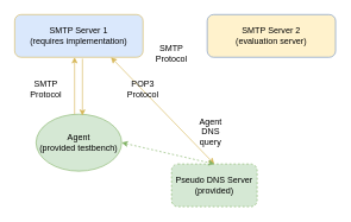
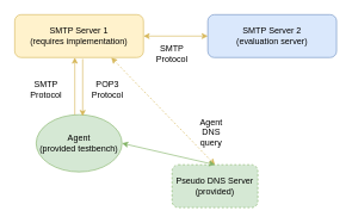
  <mxCell id="0" />
  <mxCell id="1" parent="0" />
- <mxCell id="3" style="rounded=0;orthogonalLoop=1;jettySize=auto;html=1;exitX=0.75;exitY=1;exitDx=0;exitDy=0;entryX=0.5;entryY=0;entryDx=0;entryDy=0;startArrow=classic;startFill=1;fillColor=#fff2cc;strokeColor=#d6b656;" parent="1" source="4" target="12" edge="1"><mxGeometry relative="1" as="geometry" /></mxCell>
- <mxCell id="4" value="SMTP Server 1&lt;br&gt;(requires implementation)" style="rounded=1;whiteSpace=wrap;html=1;fillColor=#dae8fc;strokeColor=#d6b656;" parent="1" vertex="1"><mxGeometry x="20" y="20" width="180" height="60" as="geometry" /></mxCell>
- <mxCell id="5" value="SMTP Server 2&lt;br&gt;(evaluation server)" style="rounded=1;whiteSpace=wrap;html=1;fillColor=#fff2cc;strokeColor=#6c8ebf;" parent="1" vertex="1"><mxGeometry x="290" y="20" width="180" height="60" as="geometry" /></mxCell>
+ <mxCell id="2" style="edgeStyle=orthogonalEdgeStyle;rounded=0;orthogonalLoop=1;jettySize=auto;html=1;exitX=1;exitY=0.5;exitDx=0;exitDy=0;entryX=0;entryY=0.5;entryDx=0;entryDy=0;startArrow=classic;startFill=1;fillColor=#fff2cc;strokeColor=#d6b656;" parent="1" source="4" target="5" edge="1"><mxGeometry relative="1" as="geometry" /></mxCell>
+ <mxCell id="3" style="rounded=0;orthogonalLoop=1;jettySize=auto;html=1;exitX=0.75;exitY=1;exitDx=0;exitDy=0;entryX=0.5;entryY=0;entryDx=0;entryDy=0;startArrow=classic;startFill=1;fillColor=#fff2cc;strokeColor=#d6b656;dashed=1;" parent="1" source="4" target="12" edge="1"><mxGeometry relative="1" as="geometry" /></mxCell>
+ <mxCell id="4" value="SMTP Server 1&lt;br&gt;(requires implementation)" style="rounded=1;whiteSpace=wrap;html=1;fillColor=#fff2cc;strokeColor=#d6b656;" parent="1" vertex="1"><mxGeometry x="20" y="20" width="180" height="60" as="geometry" /></mxCell>
+ <mxCell id="5" value="SMTP Server 2&lt;br&gt;(evaluation server)" style="rounded=1;whiteSpace=wrap;html=1;fillColor=#dae8fc;strokeColor=#6c8ebf;" parent="1" vertex="1"><mxGeometry x="290" y="20" width="180" height="60" as="geometry" /></mxCell>
  <mxCell id="6" value="Agent&lt;br&gt;(provided testbench)" style="ellipse;whiteSpace=wrap;html=1;fillColor=#d5e8d4;strokeColor=#82b366;" parent="1" vertex="1"><mxGeometry x="50" y="160" width="120" height="80" as="geometry" /></mxCell>
  <mxCell id="7" value="" style="endArrow=classic;html=1;rounded=0;exitX=0.5;exitY=0;exitDx=0;exitDy=0;entryX=0.5;entryY=1;entryDx=0;entryDy=0;fillColor=#fff2cc;strokeColor=#d6b656;" parent="1" edge="1"><mxGeometry width="50" height="50" relative="1" as="geometry"><mxPoint x="104" y="160" as="sourcePoint" /><mxPoint x="104" y="80" as="targetPoint" /></mxGeometry></mxCell>
  <mxCell id="8" value="SMTP&lt;br&gt;Protocol" style="text;html=1;strokeColor=none;fillColor=none;align=center;verticalAlign=middle;whiteSpace=wrap;rounded=0;" parent="1" vertex="1"><mxGeometry x="34" y="110" width="60" height="30" as="geometry" /></mxCell>
  <mxCell id="9" value="" style="endArrow=classic;html=1;rounded=0;exitX=0.5;exitY=1;exitDx=0;exitDy=0;entryX=0.5;entryY=0;entryDx=0;entryDy=0;fillColor=#fff2cc;strokeColor=#d6b656;" parent="1" edge="1"><mxGeometry width="50" height="50" relative="1" as="geometry"><mxPoint x="115" y="82" as="sourcePoint" /><mxPoint x="115" y="162" as="targetPoint" /></mxGeometry></mxCell>
- <mxCell id="10" value="POP3&lt;br&gt;Protocol" style="text;html=1;strokeColor=none;fillColor=none;align=center;verticalAlign=middle;whiteSpace=wrap;rounded=0;" parent="1" vertex="1"><mxGeometry x="170" y="110" width="60" height="30" as="geometry" /></mxCell>
+ <mxCell id="10" value="POP3&lt;br&gt;Protocol" style="text;html=1;strokeColor=none;fillColor=none;align=center;verticalAlign=middle;whiteSpace=wrap;rounded=0;" parent="1" vertex="1"><mxGeometry x="120" y="110" width="60" height="30" as="geometry" /></mxCell>
  <mxCell id="11" value="SMTP&lt;br&gt;Protocol" style="text;html=1;strokeColor=none;fillColor=none;align=center;verticalAlign=middle;whiteSpace=wrap;rounded=0;" parent="1" vertex="1"><mxGeometry x="210" y="60" width="60" height="30" as="geometry" /></mxCell>
  <mxCell id="12" value="Pseudo DNS Server&lt;br&gt;(provided)" style="rounded=1;whiteSpace=wrap;html=1;fillColor=#d5e8d4;strokeColor=#82b366;dashed=1;" parent="1" vertex="1"><mxGeometry x="240" y="230" width="120" height="60" as="geometry" /></mxCell>
  <mxCell id="13" value="Agent&lt;br&gt;DNS&lt;br&gt;query" style="text;html=1;strokeColor=none;fillColor=none;align=center;verticalAlign=middle;whiteSpace=wrap;rounded=0;" parent="1" vertex="1"><mxGeometry x="265" y="170" width="60" height="30" as="geometry" /></mxCell>
- <mxCell id="14" style="rounded=0;orthogonalLoop=1;jettySize=auto;html=1;exitX=1;exitY=0.5;exitDx=0;exitDy=0;entryX=0.5;entryY=0;entryDx=0;entryDy=0;startArrow=classic;startFill=1;fillColor=#d5e8d4;strokeColor=#82b366;dashed=1;" parent="1" source="6" target="12" edge="1"><mxGeometry relative="1" as="geometry"><mxPoint x="165" y="90" as="sourcePoint" /><mxPoint x="300" y="200" as="targetPoint" /></mxGeometry></mxCell>
+ <mxCell id="14" style="rounded=0;orthogonalLoop=1;jettySize=auto;html=1;exitX=1;exitY=0.5;exitDx=0;exitDy=0;entryX=0.5;entryY=0;entryDx=0;entryDy=0;startArrow=classic;startFill=1;fillColor=#d5e8d4;strokeColor=#82b366;" parent="1" source="6" target="12" edge="1"><mxGeometry relative="1" as="geometry"><mxPoint x="165" y="90" as="sourcePoint" /><mxPoint x="300" y="200" as="targetPoint" /></mxGeometry></mxCell>
